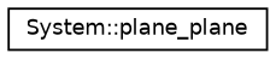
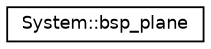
  digraph {
    rankdir=LR
-   n1 [color=black fillcolor=white fontname=Helvetica fontsize=10 height=0.2 label="System::plane_plane" shape=box style=filled width=0.4]
+   n1 [color=black fillcolor=white fontname=Helvetica fontsize=10 height=0.2 label="System::bsp_plane" shape=box style=filled width=0.4]
  }
